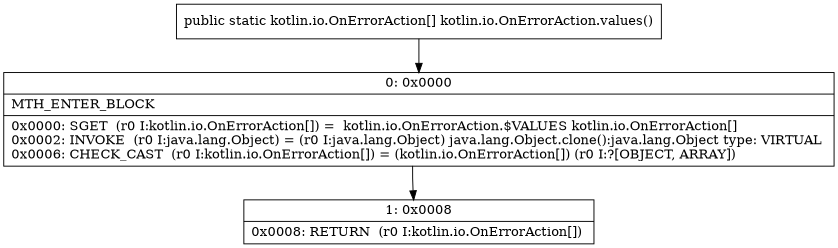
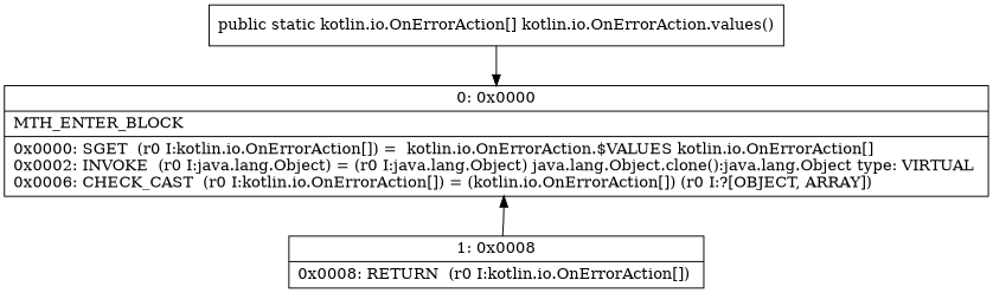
  digraph {
    node [shape=record]
    n1 [label="{0\:\ 0x0000|MTH_ENTER_BLOCK\l|0x0000: SGET  (r0 I:kotlin.io.OnErrorAction[]) =  kotlin.io.OnErrorAction.$VALUES kotlin.io.OnErrorAction[] \l0x0002: INVOKE  (r0 I:java.lang.Object) = (r0 I:java.lang.Object) java.lang.Object.clone():java.lang.Object type: VIRTUAL \l0x0006: CHECK_CAST  (r0 I:kotlin.io.OnErrorAction[]) = (kotlin.io.OnErrorAction[]) (r0 I:?[OBJECT, ARRAY]) \l}"]
    n2 [label="{1\:\ 0x0008|0x0008: RETURN  (r0 I:kotlin.io.OnErrorAction[]) \l}"]
    n3 [label="{public static kotlin.io.OnErrorAction[] kotlin.io.OnErrorAction.values() }"]
-   n1 -> n2
+   n2 -> n1
    n3 -> n1
  }
